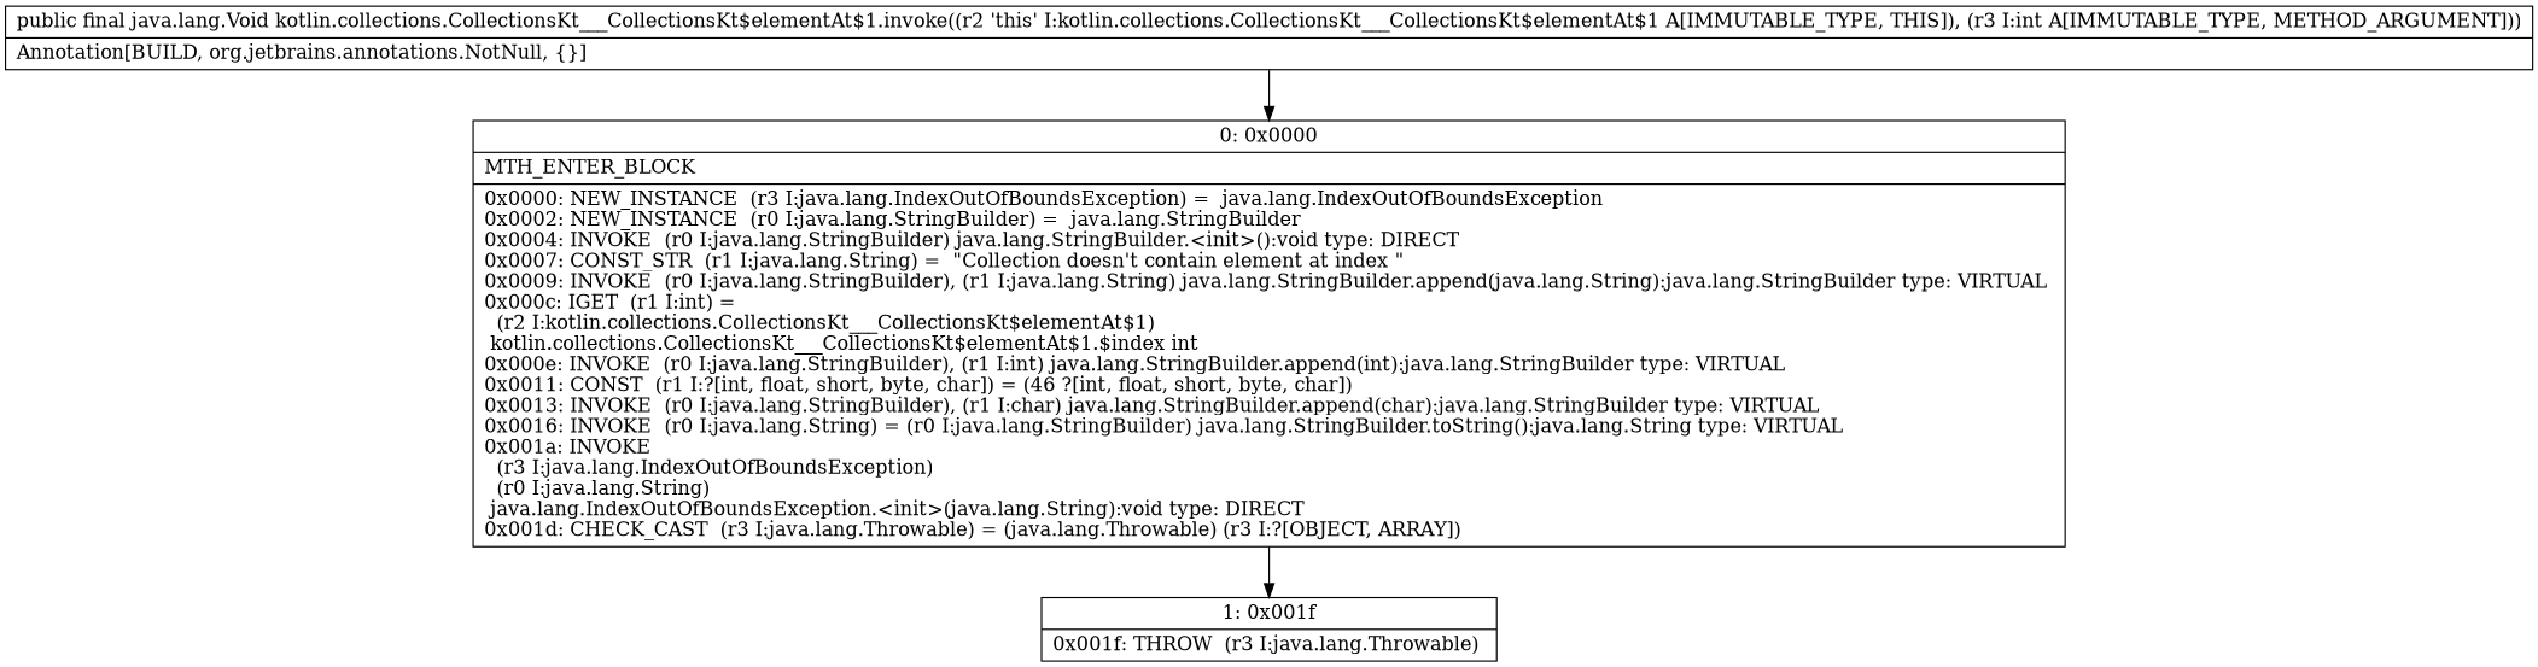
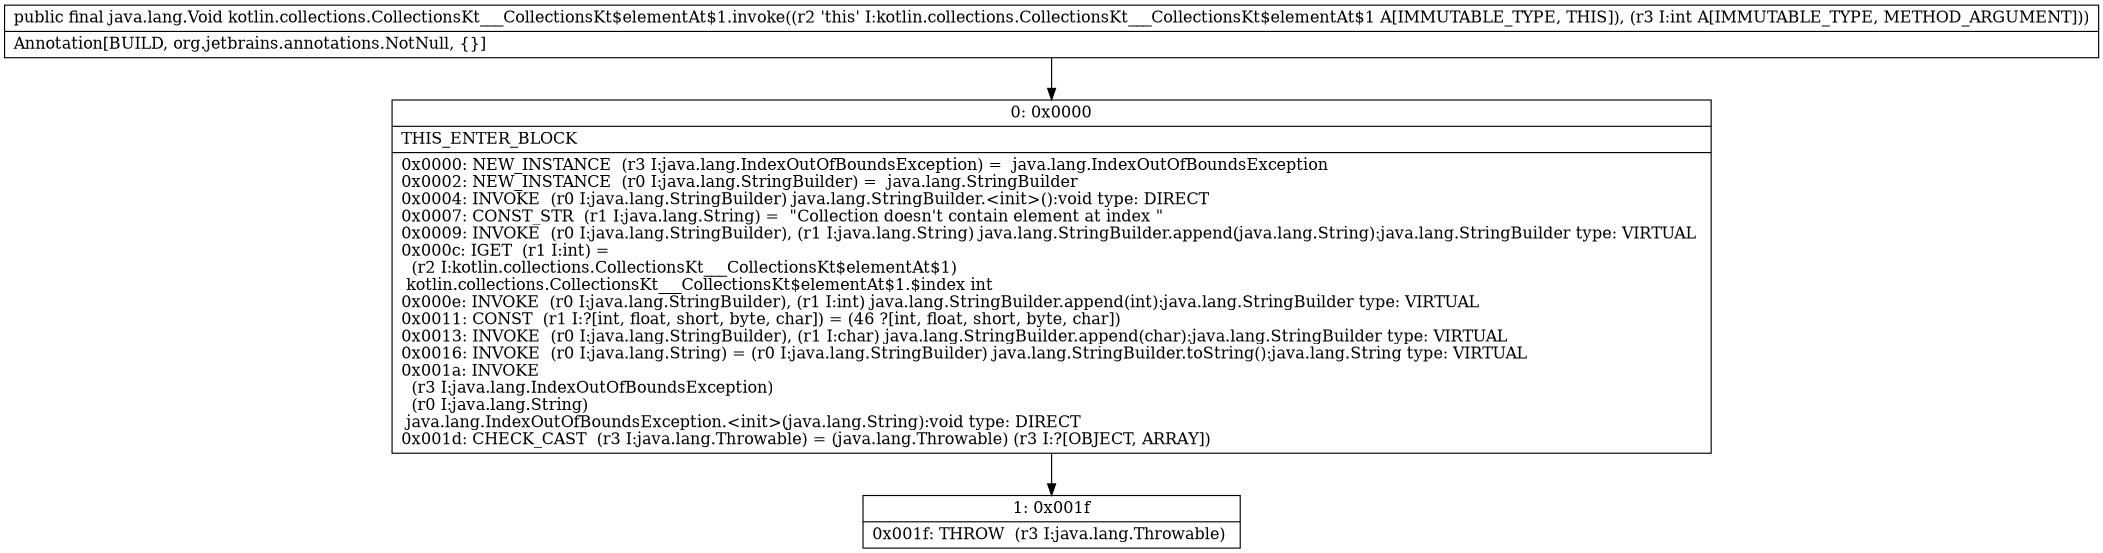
  digraph {
    node [shape=record]
-   n1 [label="{0\:\ 0x0000|MTH_ENTER_BLOCK\l|0x0000: NEW_INSTANCE  (r3 I:java.lang.IndexOutOfBoundsException) =  java.lang.IndexOutOfBoundsException \l0x0002: NEW_INSTANCE  (r0 I:java.lang.StringBuilder) =  java.lang.StringBuilder \l0x0004: INVOKE  (r0 I:java.lang.StringBuilder) java.lang.StringBuilder.\<init\>():void type: DIRECT \l0x0007: CONST_STR  (r1 I:java.lang.String) =  \"Collection doesn't contain element at index \" \l0x0009: INVOKE  (r0 I:java.lang.StringBuilder), (r1 I:java.lang.String) java.lang.StringBuilder.append(java.lang.String):java.lang.StringBuilder type: VIRTUAL \l0x000c: IGET  (r1 I:int) = \l  (r2 I:kotlin.collections.CollectionsKt___CollectionsKt$elementAt$1)\l kotlin.collections.CollectionsKt___CollectionsKt$elementAt$1.$index int \l0x000e: INVOKE  (r0 I:java.lang.StringBuilder), (r1 I:int) java.lang.StringBuilder.append(int):java.lang.StringBuilder type: VIRTUAL \l0x0011: CONST  (r1 I:?[int, float, short, byte, char]) = (46 ?[int, float, short, byte, char]) \l0x0013: INVOKE  (r0 I:java.lang.StringBuilder), (r1 I:char) java.lang.StringBuilder.append(char):java.lang.StringBuilder type: VIRTUAL \l0x0016: INVOKE  (r0 I:java.lang.String) = (r0 I:java.lang.StringBuilder) java.lang.StringBuilder.toString():java.lang.String type: VIRTUAL \l0x001a: INVOKE  \l  (r3 I:java.lang.IndexOutOfBoundsException)\l  (r0 I:java.lang.String)\l java.lang.IndexOutOfBoundsException.\<init\>(java.lang.String):void type: DIRECT \l0x001d: CHECK_CAST  (r3 I:java.lang.Throwable) = (java.lang.Throwable) (r3 I:?[OBJECT, ARRAY]) \l}"]
+   n1 [label="{0\:\ 0x0000|THIS_ENTER_BLOCK\l|0x0000: NEW_INSTANCE  (r3 I:java.lang.IndexOutOfBoundsException) =  java.lang.IndexOutOfBoundsException \l0x0002: NEW_INSTANCE  (r0 I:java.lang.StringBuilder) =  java.lang.StringBuilder \l0x0004: INVOKE  (r0 I:java.lang.StringBuilder) java.lang.StringBuilder.\<init\>():void type: DIRECT \l0x0007: CONST_STR  (r1 I:java.lang.String) =  \"Collection doesn't contain element at index \" \l0x0009: INVOKE  (r0 I:java.lang.StringBuilder), (r1 I:java.lang.String) java.lang.StringBuilder.append(java.lang.String):java.lang.StringBuilder type: VIRTUAL \l0x000c: IGET  (r1 I:int) = \l  (r2 I:kotlin.collections.CollectionsKt___CollectionsKt$elementAt$1)\l kotlin.collections.CollectionsKt___CollectionsKt$elementAt$1.$index int \l0x000e: INVOKE  (r0 I:java.lang.StringBuilder), (r1 I:int) java.lang.StringBuilder.append(int):java.lang.StringBuilder type: VIRTUAL \l0x0011: CONST  (r1 I:?[int, float, short, byte, char]) = (46 ?[int, float, short, byte, char]) \l0x0013: INVOKE  (r0 I:java.lang.StringBuilder), (r1 I:char) java.lang.StringBuilder.append(char):java.lang.StringBuilder type: VIRTUAL \l0x0016: INVOKE  (r0 I:java.lang.String) = (r0 I:java.lang.StringBuilder) java.lang.StringBuilder.toString():java.lang.String type: VIRTUAL \l0x001a: INVOKE  \l  (r3 I:java.lang.IndexOutOfBoundsException)\l  (r0 I:java.lang.String)\l java.lang.IndexOutOfBoundsException.\<init\>(java.lang.String):void type: DIRECT \l0x001d: CHECK_CAST  (r3 I:java.lang.Throwable) = (java.lang.Throwable) (r3 I:?[OBJECT, ARRAY]) \l}"]
    n2 [label="{1\:\ 0x001f|0x001f: THROW  (r3 I:java.lang.Throwable) \l}"]
    n3 [label="{public final java.lang.Void kotlin.collections.CollectionsKt___CollectionsKt$elementAt$1.invoke((r2 'this' I:kotlin.collections.CollectionsKt___CollectionsKt$elementAt$1 A[IMMUTABLE_TYPE, THIS]), (r3 I:int A[IMMUTABLE_TYPE, METHOD_ARGUMENT]))  | Annotation[BUILD, org.jetbrains.annotations.NotNull, \{\}]\l}"]
    n1 -> n2
    n3 -> n1
  }
